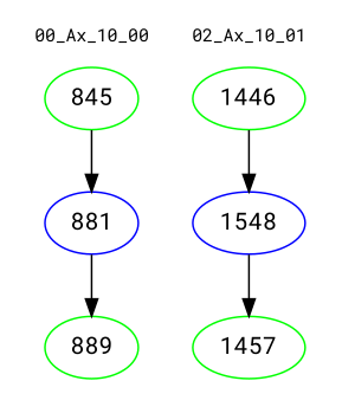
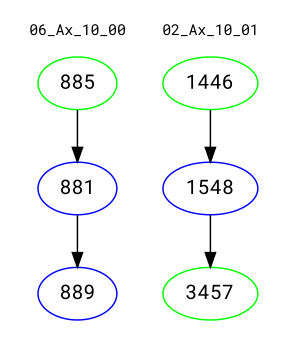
  digraph {
    fontname="Roboto Mono"
    node [color=green fontname="Roboto Mono"]
    edge [color=black fontname="Roboto Mono"]
-   n1 [label=845]
+   n1 [label=885]
    n2 [color=blue label=881]
-   n3 [label=889]
+   n3 [color=blue label=889]
    n4 [label=1446]
    n5 [color=blue label=1548]
-   n6 [label=1457]
+   n6 [label=3457]
    subgraph cluster_1 {
      color=white
      fontsize=10
-     label="00_Ax_10_00"
+     label="06_Ax_10_00"
      n1
      n2
      n3
    }
    subgraph cluster_2 {
      color=white
      fontsize=10
      label="02_Ax_10_01"
      n4
      n5
      n6
    }
    n1 -> n2
    n2 -> n3
    n4 -> n5
    n5 -> n6
  }
